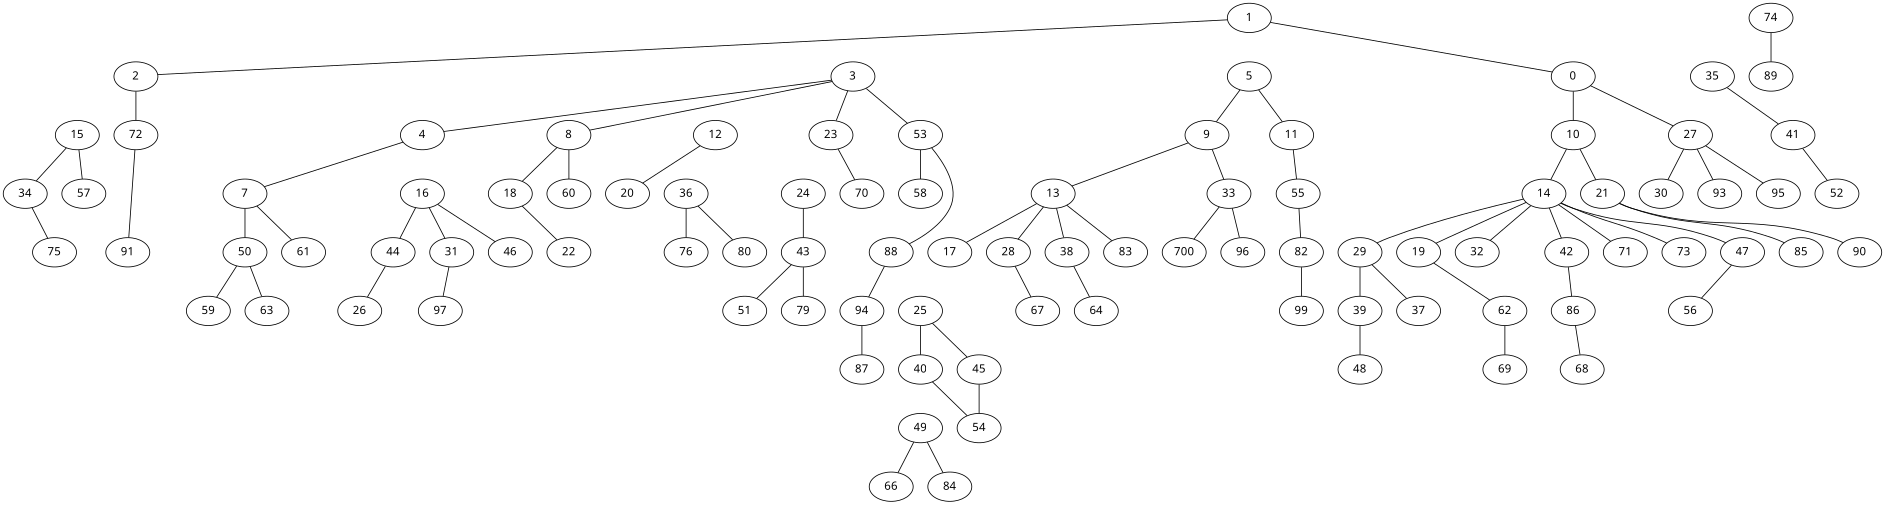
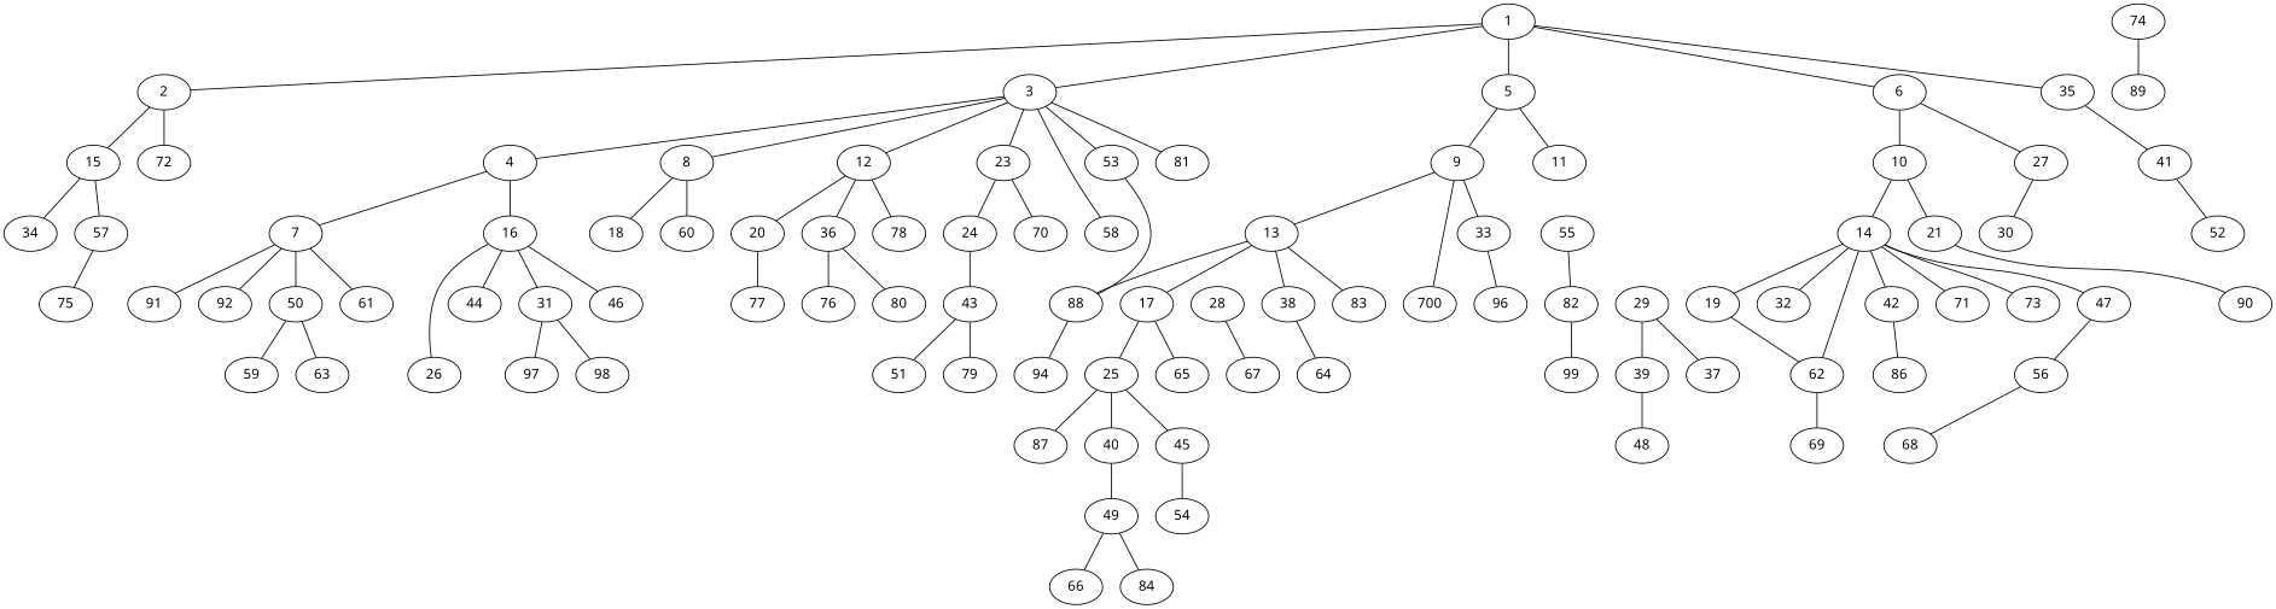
  graph {
    fontname="Noto Sans"
    node [fontname="Noto Sans"]
    edge [fontname="Noto Sans"]
    1
    2
    3
    5
-   6 [label=0]
+   6
    35
    15
    72
    4
    8
    12
    23
    53
    58
+   81
    9
    11
    10
    27
    41
    34
    57
    7
    16
    18
    60
    20
    36
+   78
    24
    70
    88
    13
    33
    n35 [label=700]
    55
    14
    21
    30
-   93
-   95
    52
    75
    50
    61
    91
+   92
    26
    31
    44
    46
-   22
+   77
    76
    80
    43
    94
    59
    63
    97
+   98
    17
    28
    38
    83
    96
    82
    19
    29
    32
    42
    47
    71
    73
-   85
    90
    25
+   65
    67
    64
    62
    37
    39
    86
    56
    99
    40
    45
    87
    69
    48
    74
    89
    68
    49
    54
    51
    79
    66
    84
    1 -- 2
+   1 -- 3
+   1 -- 5
    1 -- 6
+   1 -- 35
+   2 -- 15
    2 -- 72
    3 -- 4
    3 -- 8
+   3 -- 12
    3 -- 23
    3 -- 53
-   53 -- 58
+   3 -- 58
+   3 -- 81
    5 -- 9
    5 -- 11
    6 -- 10
    6 -- 27
    35 -- 41
    15 -- 34
    15 -- 57
    4 -- 7
+   4 -- 16
    8 -- 18
    8 -- 60
    12 -- 20
+   12 -- 36
+   12 -- 78
+   23 -- 24
    23 -- 70
    53 -- 88
    9 -- 13
    9 -- 33
-   33 -- n35
-   11 -- 55
+   9 -- n35
    10 -- 14
    10 -- 21
    27 -- 30
-   27 -- 93
-   27 -- 95
    41 -- 52
-   34 -- 75
+   57 -- 75
    7 -- 50
    7 -- 61
-   72 -- 91
-   44 -- 26
+   7 -- 91
+   7 -- 92
+   16 -- 26
    16 -- 31
    16 -- 44
    16 -- 46
-   18 -- 22
+   20 -- 77
    36 -- 76
    36 -- 80
    24 -- 43
    88 -- 94
    13 -- 17
-   13 -- 28
+   13 -- 88
    13 -- 38
    13 -- 83
    33 -- 96
    55 -- 82
    14 -- 19
-   14 -- 29
+   14 -- 62
    14 -- 32
    14 -- 42
    14 -- 47
    14 -- 71
    14 -- 73
-   21 -- 85
    21 -- 90
    50 -- 59
    50 -- 63
    31 -- 97
+   31 -- 98
    43 -- 51
    43 -- 79
+   17 -- 25
+   17 -- 65
    28 -- 67
    38 -- 64
    82 -- 99
    19 -- 62
    29 -- 37
    29 -- 39
    42 -- 86
    47 -- 56
    25 -- 40
    25 -- 45
-   94 -- 87
+   25 -- 87
    62 -- 69
    39 -- 48
-   86 -- 68
-   40 -- 54
+   56 -- 68
+   40 -- 49
    45 -- 54
    74 -- 89
    49 -- 66
    49 -- 84
  }
